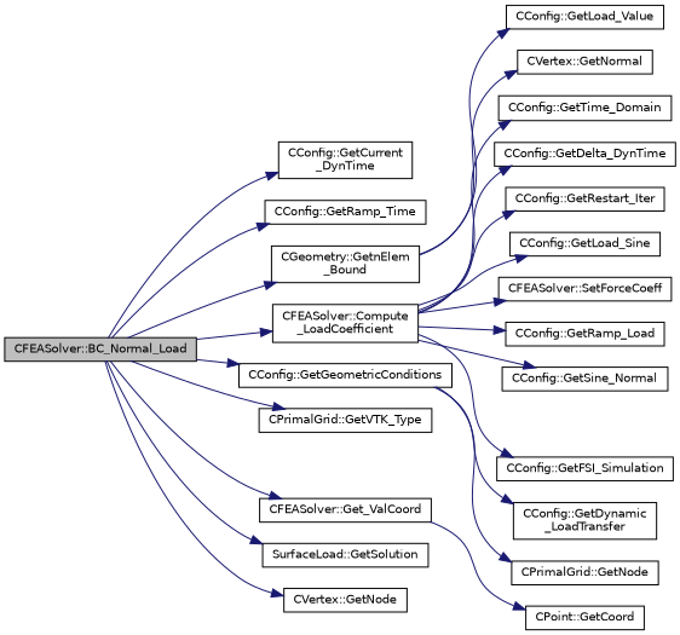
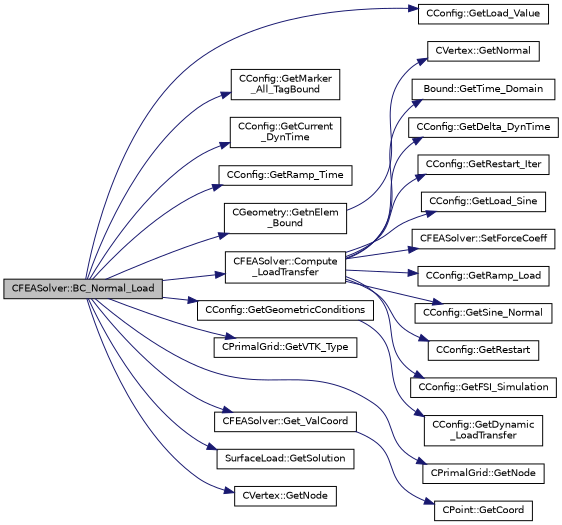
  digraph {
    rankdir=LR
    node [color=black fillcolor=white fontname=Helvetica fontsize=10 shape=record style=filled]
    edge [color=midnightblue fontname=Helvetica fontsize=10 labelfontname=Helvetica labelfontsize=10 style=solid]
    n1 [fillcolor=grey75 fontcolor=black height=0.2 label="CFEASolver::BC_Normal_Load" width=0.4]
    n2 [height=0.2 label="CConfig::GetLoad_Value" width=0.4]
+   n3 [height=0.2 label="CConfig::GetMarker\l_All_TagBound" width=0.4]
    n4 [height=0.2 label="CConfig::GetCurrent\l_DynTime" width=0.4]
    n5 [height=0.2 label="CConfig::GetRamp_Time" width=0.4]
-   n6 [height=0.2 label="CFEASolver::Compute\l_LoadCoefficient" width=0.4]
+   n6 [height=0.2 label="CFEASolver::Compute\l_LoadTransfer" width=0.4]
    n7 [height=0.2 label="CConfig::GetGeometricConditions" width=0.4]
    n8 [height=0.2 label="CGeometry::GetnElem\l_Bound" width=0.4]
    n9 [height=0.2 label="CPrimalGrid::GetVTK_Type" width=0.4]
    n10 [height=0.2 label="CPrimalGrid::GetNode" width=0.4]
    n11 [height=0.2 label="CFEASolver::Get_ValCoord" width=0.4]
    n12 [height=0.2 label="SurfaceLoad::GetSolution" width=0.4]
    n13 [height=0.2 label="CVertex::GetNode" width=0.4]
    n14 [height=0.2 label="CConfig::GetRamp_Load" width=0.4]
    n15 [height=0.2 label="CConfig::GetSine_Normal" width=0.4]
+   n16 [height=0.2 label="CConfig::GetRestart" width=0.4]
    n17 [height=0.2 label="CConfig::GetFSI_Simulation" width=0.4]
-   n18 [height=0.2 label="CConfig::GetTime_Domain" width=0.4]
+   n18 [height=0.2 label="Bound::GetTime_Domain" width=0.4]
    n19 [height=0.2 label="CConfig::GetDelta_DynTime" width=0.4]
    n20 [height=0.2 label="CConfig::GetRestart_Iter" width=0.4]
    n21 [height=0.2 label="CConfig::GetLoad_Sine" width=0.4]
    n22 [height=0.2 label="CFEASolver::SetForceCoeff" width=0.4]
    n23 [height=0.2 label="CConfig::GetDynamic\l_LoadTransfer" width=0.4]
    n24 [height=0.2 label="CVertex::GetNormal" width=0.4]
    n25 [height=0.2 label="CPoint::GetCoord" width=0.4]
-   n8 -> n2
+   n1 -> n2
+   n1 -> n3
    n1 -> n4
    n1 -> n5
    n1 -> n6
    n1 -> n7
    n1 -> n8
    n1 -> n9
-   n7 -> n10
+   n1 -> n10
    n1 -> n11
    n1 -> n12
    n1 -> n13
    n6 -> n14
    n6 -> n15
+   n6 -> n16
    n6 -> n17
    n6 -> n18
    n6 -> n19
    n6 -> n20
    n6 -> n21
    n6 -> n22
    n7 -> n23
    n8 -> n24
    n11 -> n25
  }
